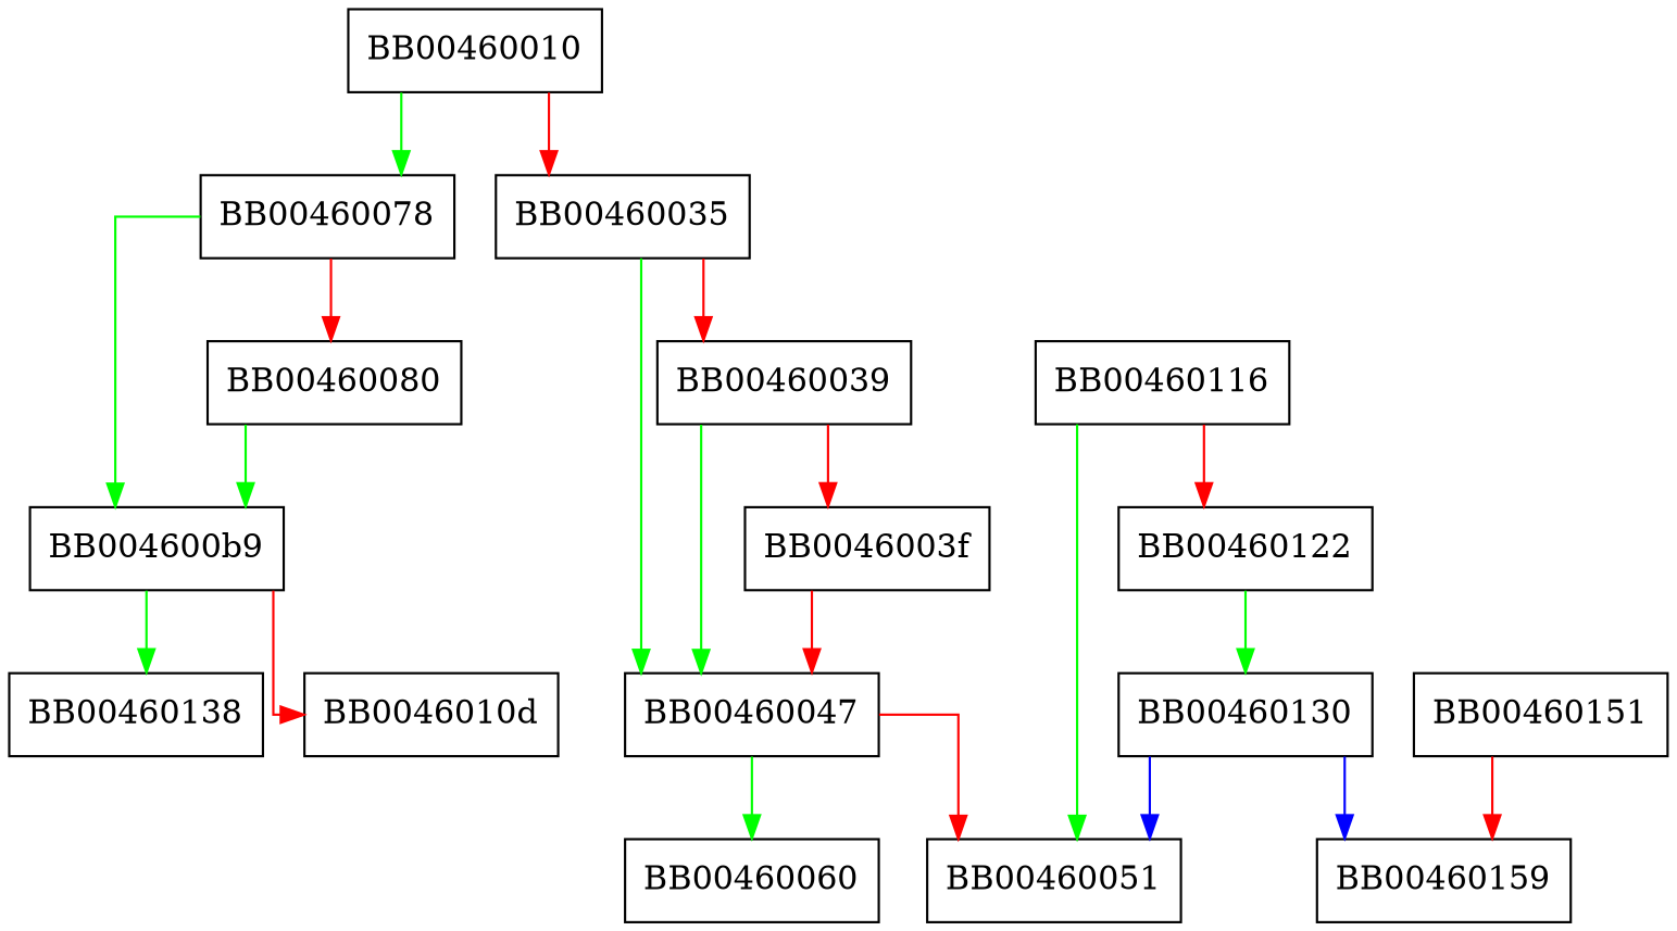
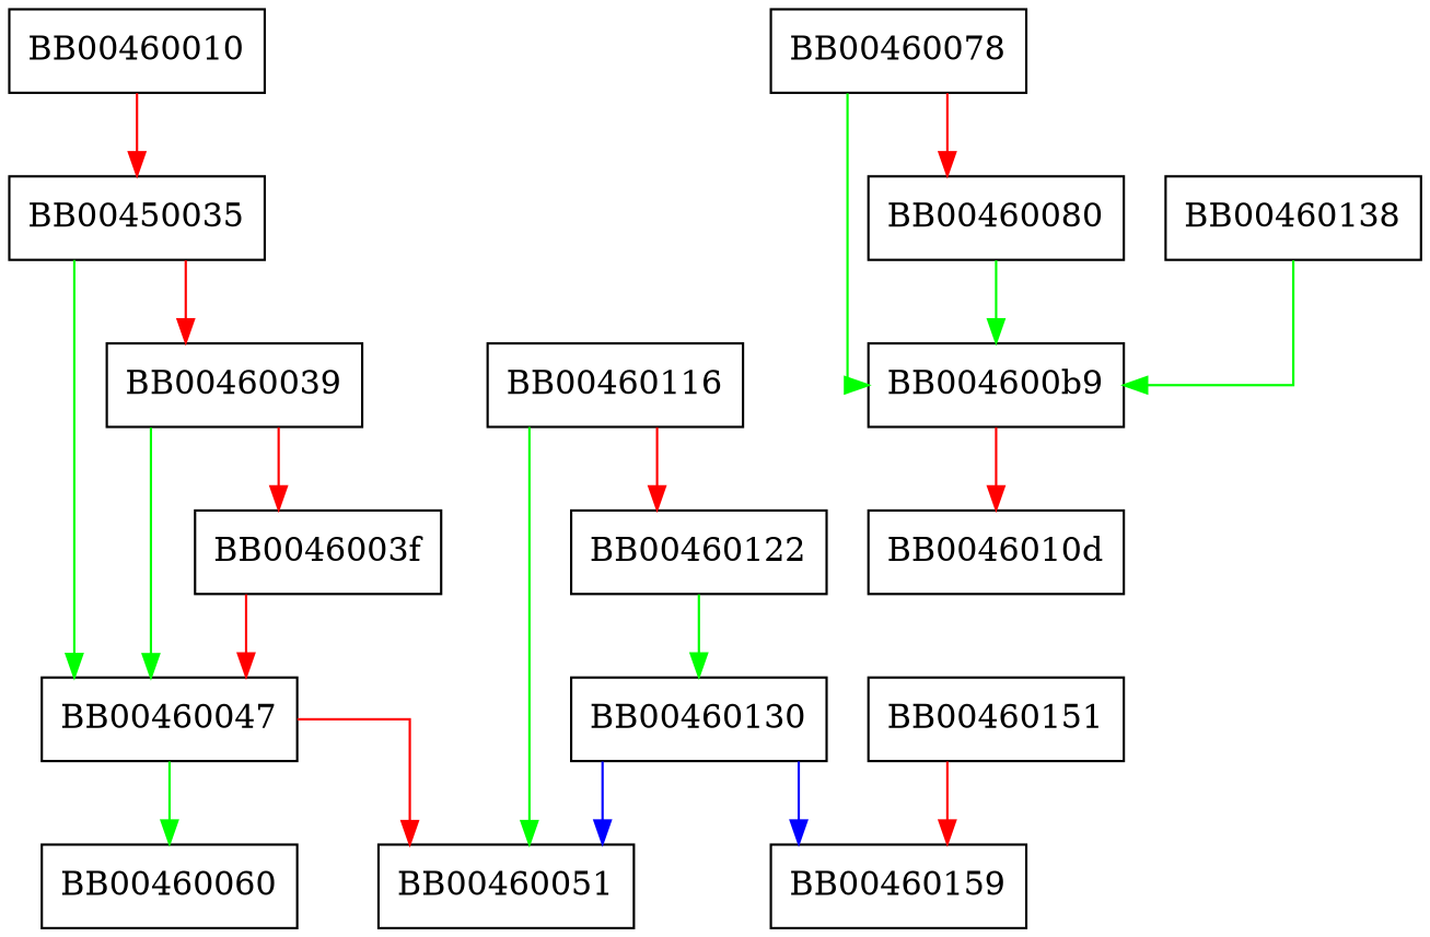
  digraph {
    splines=ortho
    node [shape=box]
    edge [color=green]
    BB00460010
    BB00460078
-   BB00460035
+   BB00460035 [label=BB00450035]
    BB004600b9
    BB00460080
    BB00460047
    BB00460039
    BB00460138
    BB0046010d
    BB00460060
    BB00460051
    BB0046003f
    BB00460116
    BB00460122
    BB00460130
    BB00460159
    BB00460151
-   BB00460010 -> BB00460078
    BB00460010 -> BB00460035 [color=red]
    BB00460078 -> BB004600b9
    BB00460078 -> BB00460080 [color=red]
    BB00460035 -> BB00460047
    BB00460035 -> BB00460039 [color=red]
-   BB004600b9 -> BB00460138
+   BB00460138 -> BB004600b9
    BB004600b9 -> BB0046010d [color=red]
    BB00460080 -> BB004600b9
    BB00460047 -> BB00460060
    BB00460047 -> BB00460051 [color=red]
    BB00460039 -> BB00460047
    BB00460039 -> BB0046003f [color=red]
    BB0046003f -> BB00460047 [color=red]
    BB00460116 -> BB00460051
    BB00460116 -> BB00460122 [color=red]
    BB00460122 -> BB00460130
    BB00460130 -> BB00460051 [color=blue]
    BB00460130 -> BB00460159 [color=blue]
    BB00460151 -> BB00460159 [color=red]
  }
